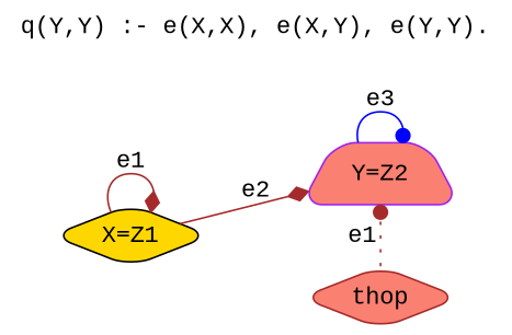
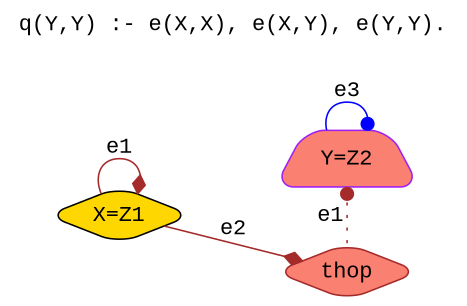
  digraph {
    fontname="Liberation Mono"
    label="q(Y,Y) :- e(X,X), e(X,Y), e(Y,Y)."
    labelloc=t
    rankdir=LR
    node [fillcolor=salmon fontname="Liberation Mono" shape=diamond style="rounded,filled"]
    edge [arrowhead=diamond color=brown fontname="Liberation Mono"]
    n1 [color=black fillcolor=gold height=0.5 label="X=Z1" width=0.75]
    n2 [color=purple height=0.5 label="Y=Z2" shape=trapezium width=0.75]
    thop [color=brown height=0.5 style="filled,rounded" width=0.79437]
    n1 -> n1 [label=e1]
-   n1 -> n2 [label=e2]
+   n1 -> thop [label=e2]
    n2 -> n2 [arrowhead=dot color=blue label=e3]
    thop -> n2 [arrowhead=dot constraint=false label=e1 style=dotted]
  }
